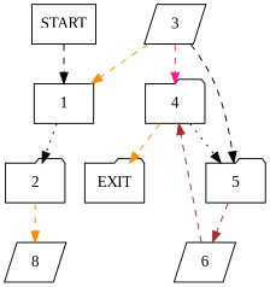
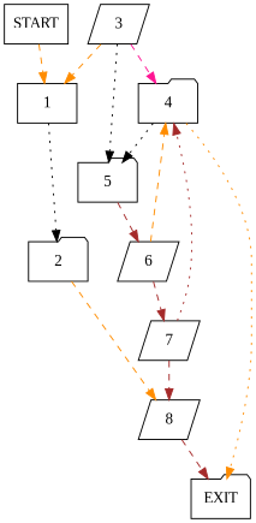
  digraph {
    fontname="Liberation Serif"
    node [fontname="Liberation Serif" shape=folder]
    edge [color=brown fontname="Liberation Serif" style=dashed]
    n1 [label=START shape=box]
    1 [shape=box]
    2
    n4 [label=EXIT]
    8 [shape=parallelogram]
    3 [shape=parallelogram]
    4
    5
    6 [shape=parallelogram]
-   n1 -> 1 [color=black]
+   7 [shape=parallelogram]
+   n1 -> 1 [color=darkorange]
    1 -> 2 [color=black style=dotted]
    2 -> 8 [color=darkorange]
+   8 -> n4
    3 -> 1 [color=darkorange]
    3 -> 4 [color=deeppink]
-   3 -> 5 [color=black]
-   4 -> n4 [color=darkorange]
+   3 -> 5 [color=black style=dotted]
+   4 -> n4 [color=darkorange style=dotted]
    4 -> 5 [color=black style=dotted]
    5 -> 6
-   6 -> 4
+   6 -> 4 [color=darkorange]
+   6 -> 7
+   7 -> 8
+   7 -> 4 [style=dotted]
  }
